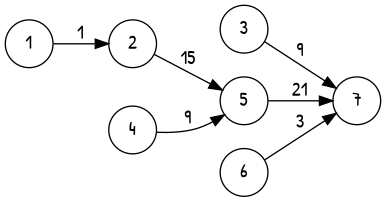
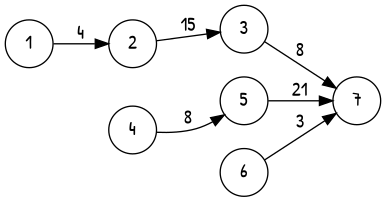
  digraph {
    fontname="Patrick Hand"
    rankdir=LR
    node [fontname="Patrick Hand" shape=circle]
    edge [fontname="Patrick Hand"]
    1
    2
    4
    5
    6
    7
    3
-   1 -> 2 [label=1]
-   2 -> 5 [label=15]
-   4 -> 5 [label=9]
+   1 -> 2 [label=4]
+   2 -> 3 [label=15]
+   4 -> 5 [label=8]
    5 -> 7 [label=21]
    6 -> 7 [label=3]
-   3 -> 7 [label=9]
+   3 -> 7 [label=8]
  }
